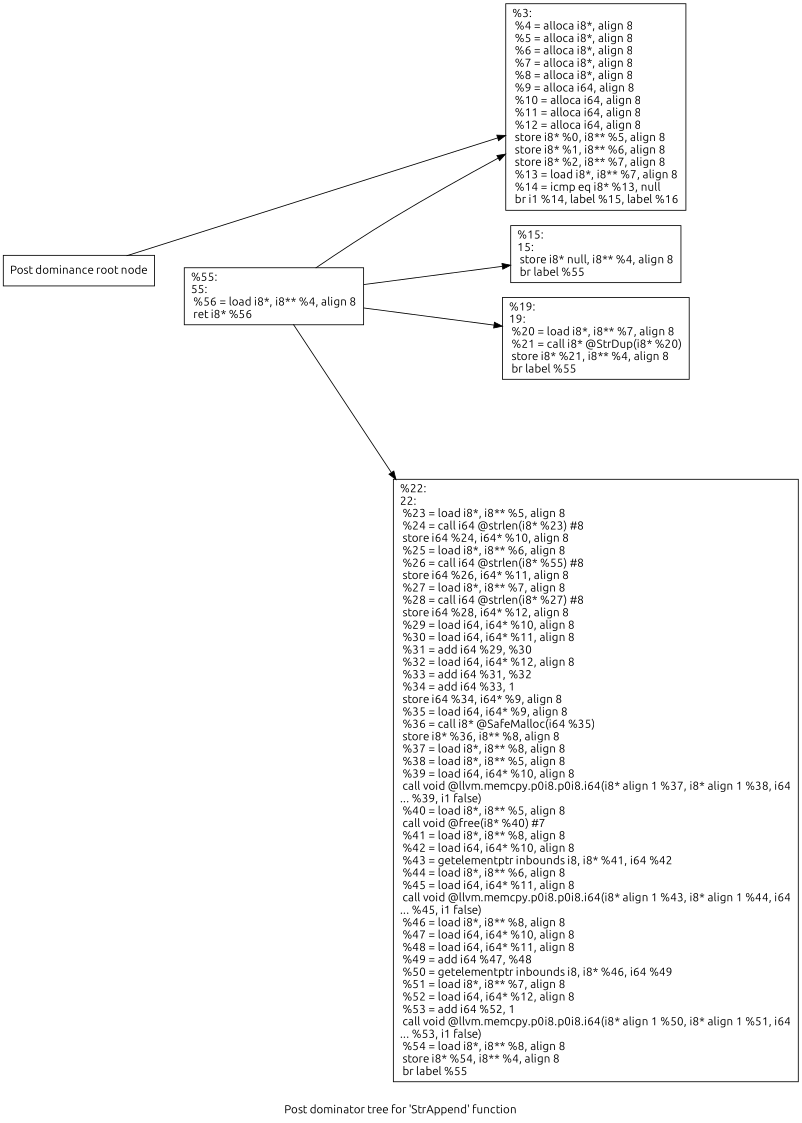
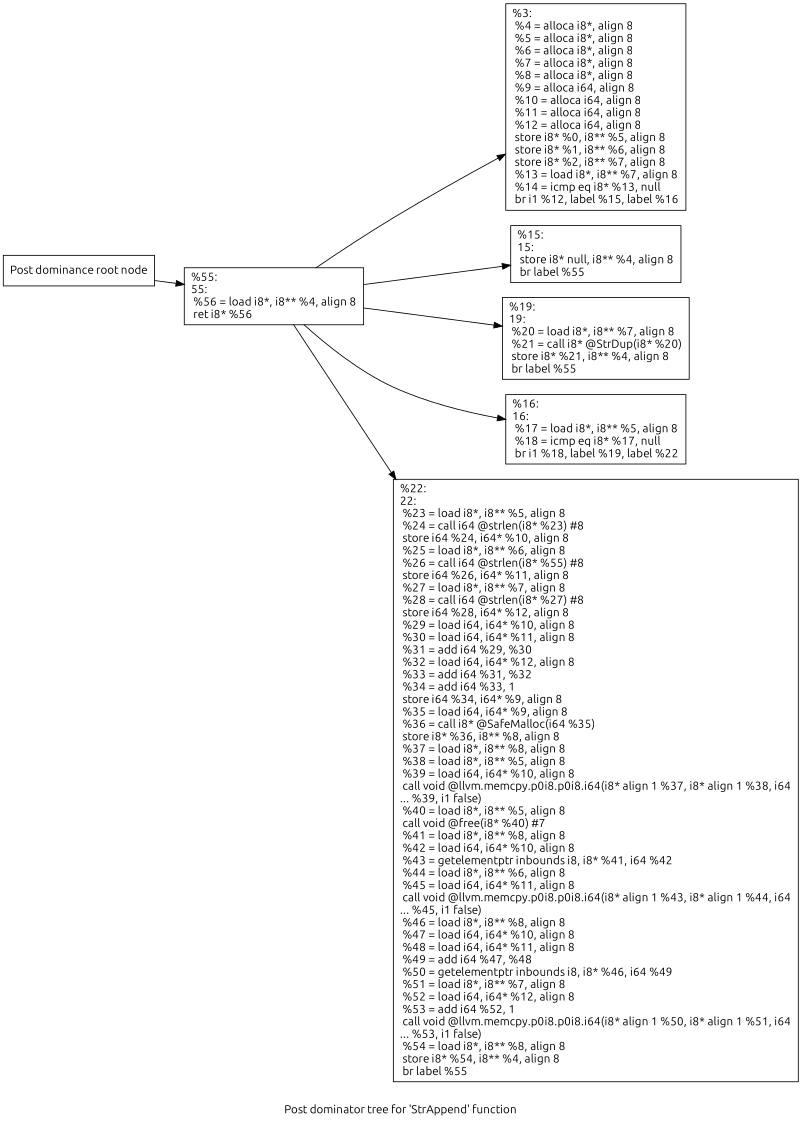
  digraph {
    fontname=Ubuntu
    label="Post dominator tree for 'StrAppend' function"
    rankdir=LR
    node [fontname=Ubuntu shape=record]
    edge [fontname=Ubuntu]
    n1 [label="{Post dominance root node}"]
    n2 [label="{%55:\l55:                                               \l  %56 = load i8*, i8** %4, align 8\l  ret i8* %56\l}"]
    n3 [label="{%15:\l15:                                               \l  store i8* null, i8** %4, align 8\l  br label %55\l}"]
-   n4 [label="{%3:\l  %4 = alloca i8*, align 8\l  %5 = alloca i8*, align 8\l  %6 = alloca i8*, align 8\l  %7 = alloca i8*, align 8\l  %8 = alloca i8*, align 8\l  %9 = alloca i64, align 8\l  %10 = alloca i64, align 8\l  %11 = alloca i64, align 8\l  %12 = alloca i64, align 8\l  store i8* %0, i8** %5, align 8\l  store i8* %1, i8** %6, align 8\l  store i8* %2, i8** %7, align 8\l  %13 = load i8*, i8** %7, align 8\l  %14 = icmp eq i8* %13, null\l  br i1 %14, label %15, label %16\l}"]
+   n4 [label="{%3:\l  %4 = alloca i8*, align 8\l  %5 = alloca i8*, align 8\l  %6 = alloca i8*, align 8\l  %7 = alloca i8*, align 8\l  %8 = alloca i8*, align 8\l  %9 = alloca i64, align 8\l  %10 = alloca i64, align 8\l  %11 = alloca i64, align 8\l  %12 = alloca i64, align 8\l  store i8* %0, i8** %5, align 8\l  store i8* %1, i8** %6, align 8\l  store i8* %2, i8** %7, align 8\l  %13 = load i8*, i8** %7, align 8\l  %14 = icmp eq i8* %13, null\l  br i1 %12, label %15, label %16\l}"]
    n5 [label="{%19:\l19:                                               \l  %20 = load i8*, i8** %7, align 8\l  %21 = call i8* @StrDup(i8* %20)\l  store i8* %21, i8** %4, align 8\l  br label %55\l}"]
+   n6 [label="{%16:\l16:                                               \l  %17 = load i8*, i8** %5, align 8\l  %18 = icmp eq i8* %17, null\l  br i1 %18, label %19, label %22\l}"]
    n7 [label="{%22:\l22:                                               \l  %23 = load i8*, i8** %5, align 8\l  %24 = call i64 @strlen(i8* %23) #8\l  store i64 %24, i64* %10, align 8\l  %25 = load i8*, i8** %6, align 8\l  %26 = call i64 @strlen(i8* %55) #8\l  store i64 %26, i64* %11, align 8\l  %27 = load i8*, i8** %7, align 8\l  %28 = call i64 @strlen(i8* %27) #8\l  store i64 %28, i64* %12, align 8\l  %29 = load i64, i64* %10, align 8\l  %30 = load i64, i64* %11, align 8\l  %31 = add i64 %29, %30\l  %32 = load i64, i64* %12, align 8\l  %33 = add i64 %31, %32\l  %34 = add i64 %33, 1\l  store i64 %34, i64* %9, align 8\l  %35 = load i64, i64* %9, align 8\l  %36 = call i8* @SafeMalloc(i64 %35)\l  store i8* %36, i8** %8, align 8\l  %37 = load i8*, i8** %8, align 8\l  %38 = load i8*, i8** %5, align 8\l  %39 = load i64, i64* %10, align 8\l  call void @llvm.memcpy.p0i8.p0i8.i64(i8* align 1 %37, i8* align 1 %38, i64\l... %39, i1 false)\l  %40 = load i8*, i8** %5, align 8\l  call void @free(i8* %40) #7\l  %41 = load i8*, i8** %8, align 8\l  %42 = load i64, i64* %10, align 8\l  %43 = getelementptr inbounds i8, i8* %41, i64 %42\l  %44 = load i8*, i8** %6, align 8\l  %45 = load i64, i64* %11, align 8\l  call void @llvm.memcpy.p0i8.p0i8.i64(i8* align 1 %43, i8* align 1 %44, i64\l... %45, i1 false)\l  %46 = load i8*, i8** %8, align 8\l  %47 = load i64, i64* %10, align 8\l  %48 = load i64, i64* %11, align 8\l  %49 = add i64 %47, %48\l  %50 = getelementptr inbounds i8, i8* %46, i64 %49\l  %51 = load i8*, i8** %7, align 8\l  %52 = load i64, i64* %12, align 8\l  %53 = add i64 %52, 1\l  call void @llvm.memcpy.p0i8.p0i8.i64(i8* align 1 %50, i8* align 1 %51, i64\l... %53, i1 false)\l  %54 = load i8*, i8** %8, align 8\l  store i8* %54, i8** %4, align 8\l  br label %55\l}"]
-   n1 -> n4
+   n1 -> n2
    n2 -> n3
    n2 -> n4
    n2 -> n5
+   n2 -> n6
    n2 -> n7
  }
